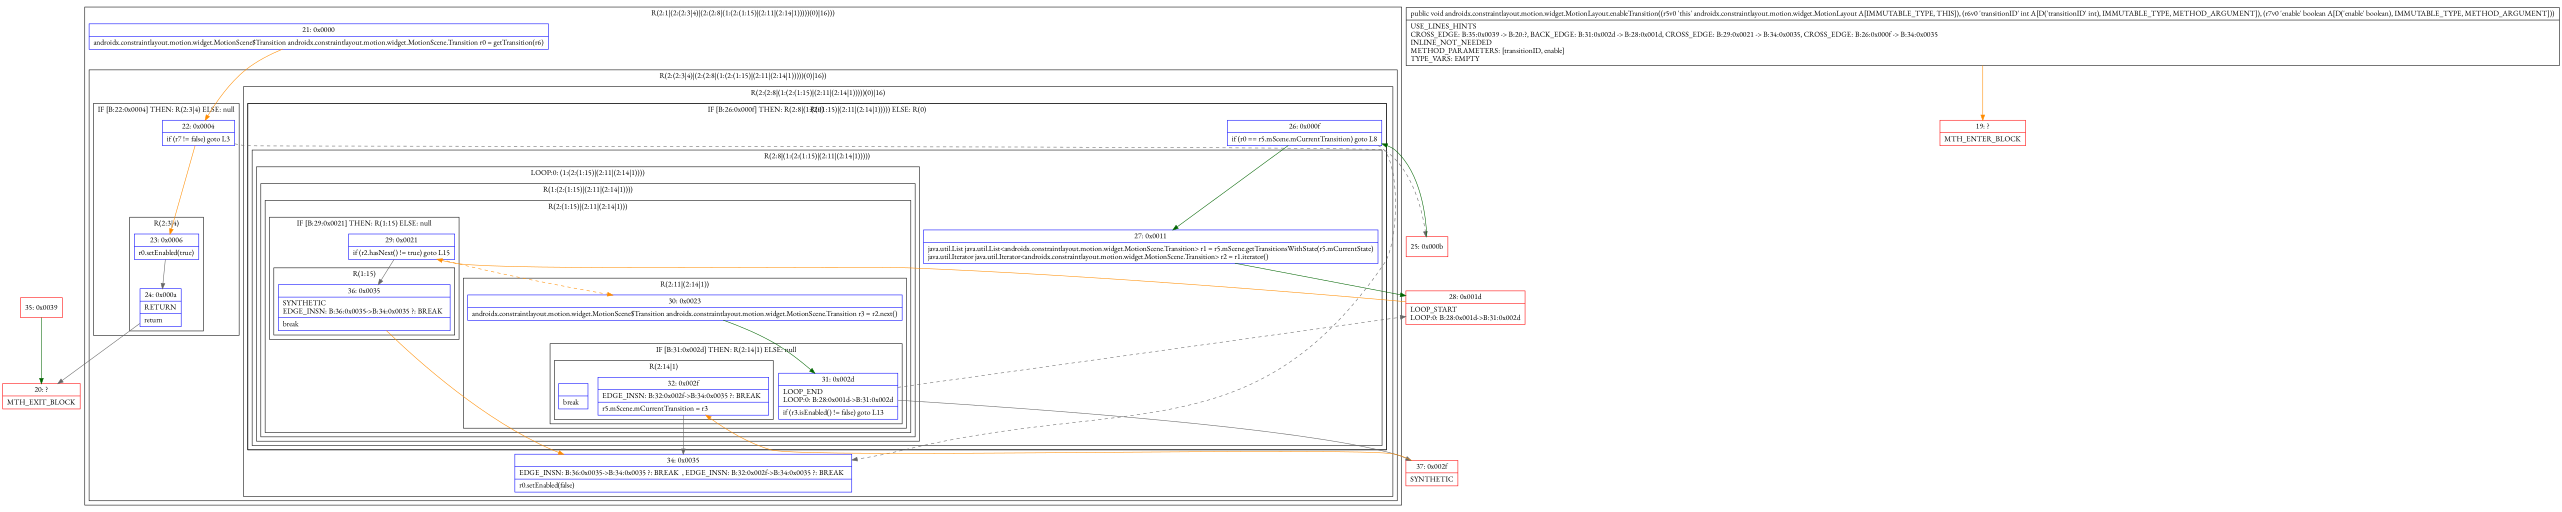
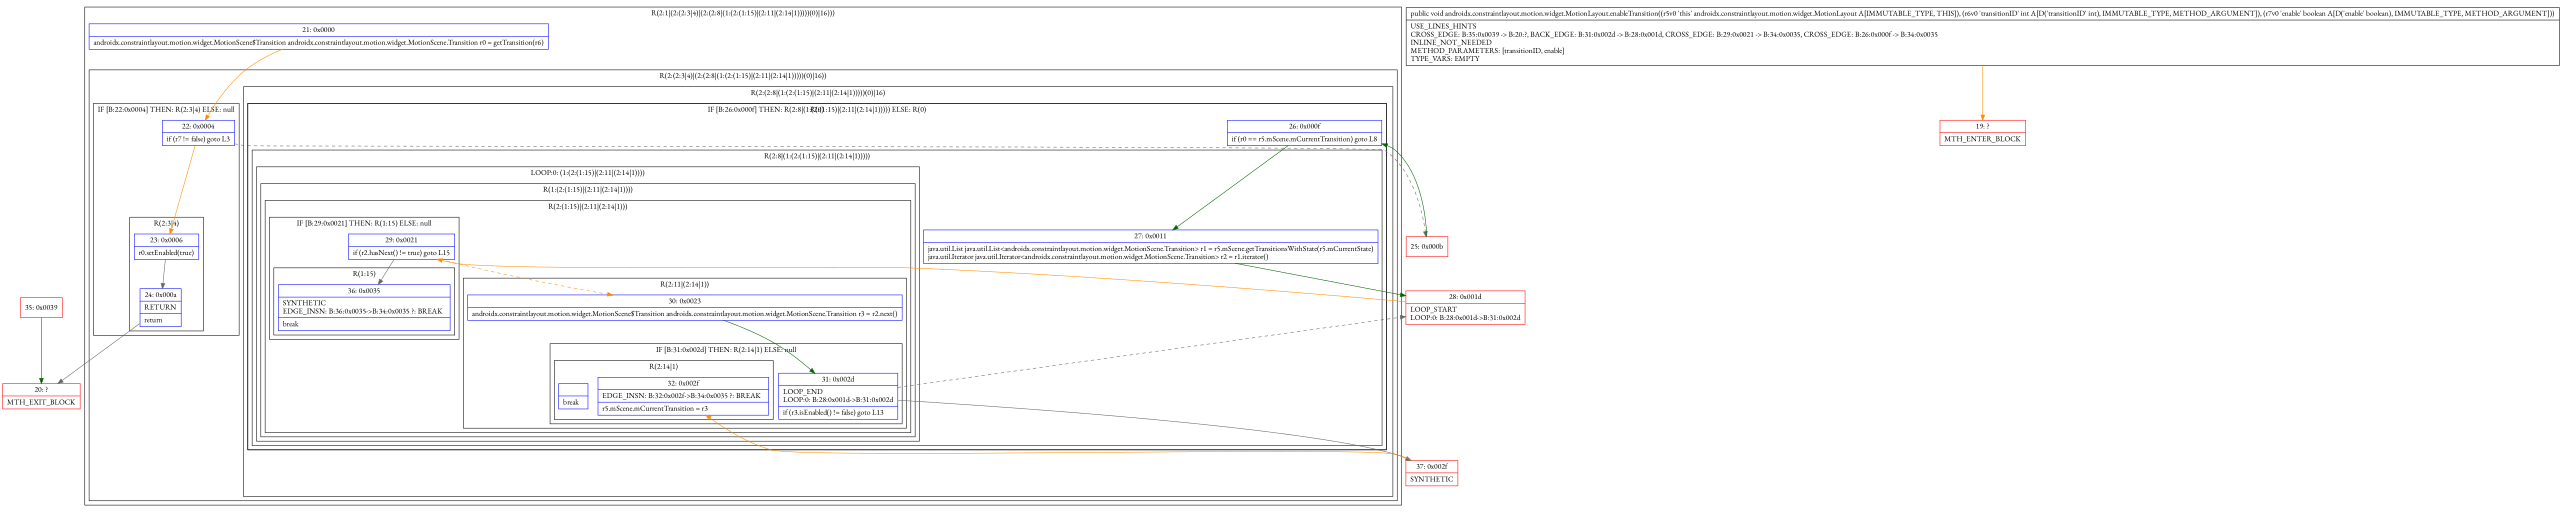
  digraph {
    fontname="EB Garamond"
    node [color=blue fontname="EB Garamond" shape=record]
    edge [color=gray40 fontname="EB Garamond"]
    n1 [label="{23\:\ 0x0006|r0.setEnabled(true)\l}"]
    n2 [label="{24\:\ 0x000a|RETURN\l|return\l}"]
    n3 [label="{22\:\ 0x0004|if (r7 != false) goto L3\l}"]
    n4 [label="{36\:\ 0x0035|SYNTHETIC\lEDGE_INSN: B:36:0x0035\-\>B:34:0x0035 ?: BREAK  \l|break\l}"]
    n5 [label="{29\:\ 0x0021|if (r2.hasNext() != true) goto L15\l}"]
    n6 [label="{32\:\ 0x002f|EDGE_INSN: B:32:0x002f\-\>B:34:0x0035 ?: BREAK  \l|r5.mScene.mCurrentTransition = r3\l}"]
    n7 [label="{|break\l}"]
    n8 [label="{31\:\ 0x002d|LOOP_END\lLOOP:0: B:28:0x001d\-\>B:31:0x002d\l|if (r3.isEnabled() != false) goto L13\l}"]
    n9 [label="{30\:\ 0x0023|androidx.constraintlayout.motion.widget.MotionScene$Transition androidx.constraintlayout.motion.widget.MotionScene.Transition r3 = r2.next()\l}"]
    n10 [label="{27\:\ 0x0011|java.util.List java.util.List\<androidx.constraintlayout.motion.widget.MotionScene.Transition\> r1 = r5.mScene.getTransitionsWithState(r5.mCurrentState)\ljava.util.Iterator java.util.Iterator\<androidx.constraintlayout.motion.widget.MotionScene.Transition\> r2 = r1.iterator()\l}"]
    n11 [label="{26\:\ 0x000f|if (r0 == r5.mScene.mCurrentTransition) goto L8\l}"]
-   n12 [label="{34\:\ 0x0035|EDGE_INSN: B:36:0x0035\-\>B:34:0x0035 ?: BREAK  , EDGE_INSN: B:32:0x002f\-\>B:34:0x0035 ?: BREAK  \l|r0.setEnabled(false)\l}"]
    n13 [label="{21\:\ 0x0000|androidx.constraintlayout.motion.widget.MotionScene$Transition androidx.constraintlayout.motion.widget.MotionScene.Transition r0 = getTransition(r6)\l}"]
    n14 [color=red label="{20\:\ ?|MTH_EXIT_BLOCK\l}"]
    n15 [color=red label="{25\:\ 0x000b}"]
    n16 [color=red label="{28\:\ 0x001d|LOOP_START\lLOOP:0: B:28:0x001d\-\>B:31:0x002d\l}"]
    n17 [color=red label="{37\:\ 0x002f|SYNTHETIC\l}"]
    n18 [color=red label="{35\:\ 0x0039}"]
    n19 [color=red label="{19\:\ ?|MTH_ENTER_BLOCK\l}"]
    n20 [label="{public void androidx.constraintlayout.motion.widget.MotionLayout.enableTransition((r5v0 'this' androidx.constraintlayout.motion.widget.MotionLayout A[IMMUTABLE_TYPE, THIS]), (r6v0 'transitionID' int A[D('transitionID' int), IMMUTABLE_TYPE, METHOD_ARGUMENT]), (r7v0 'enable' boolean A[D('enable' boolean), IMMUTABLE_TYPE, METHOD_ARGUMENT]))  | USE_LINES_HINTS\lCROSS_EDGE: B:35:0x0039 \-\> B:20:?, BACK_EDGE: B:31:0x002d \-\> B:28:0x001d, CROSS_EDGE: B:29:0x0021 \-\> B:34:0x0035, CROSS_EDGE: B:26:0x000f \-\> B:34:0x0035\lINLINE_NOT_NEEDED\lMETHOD_PARAMETERS: [transitionID, enable]\lTYPE_VARS: EMPTY\l}" color=""]
    subgraph cluster_1 {
      label="R(2:1|(2:(2:3|4)|(2:(2:8|(1:(2:(1:15)|(2:11|(2:14|1)))))(0)|16)))"
      n13
      subgraph cluster_2 {
        label="R(2:(2:3|4)|(2:(2:8|(1:(2:(1:15)|(2:11|(2:14|1)))))(0)|16))"
        subgraph cluster_3 {
          label="IF [B:22:0x0004] THEN: R(2:3|4) ELSE: null"
          n3
          subgraph cluster_4 {
            label="R(2:3|4)"
            n1
            n2
          }
        }
        subgraph cluster_5 {
          label="R(2:(2:8|(1:(2:(1:15)|(2:11|(2:14|1)))))(0)|16)"
-         n12
          subgraph cluster_6 {
            label="IF [B:26:0x000f] THEN: R(2:8|(1:(2:(1:15)|(2:11|(2:14|1))))) ELSE: R(0)"
            n11
            subgraph cluster_7 {
              label="R(2:8|(1:(2:(1:15)|(2:11|(2:14|1)))))"
              n10
              subgraph cluster_8 {
                label="LOOP:0: (1:(2:(1:15)|(2:11|(2:14|1))))"
                subgraph cluster_9 {
                  label="R(1:(2:(1:15)|(2:11|(2:14|1))))"
                  subgraph cluster_10 {
                    label="R(2:(1:15)|(2:11|(2:14|1)))"
                    subgraph cluster_11 {
                      label="IF [B:29:0x0021] THEN: R(1:15) ELSE: null"
                      n5
                      subgraph cluster_12 {
                        label="R(1:15)"
                        n4
                      }
                    }
                    subgraph cluster_13 {
                      label="R(2:11|(2:14|1))"
                      n9
                      subgraph cluster_14 {
                        label="IF [B:31:0x002d] THEN: R(2:14|1) ELSE: null"
                        n8
                        subgraph cluster_15 {
                          label="R(2:14|1)"
                          n6
                          n7
                        }
                      }
                    }
                  }
                }
              }
            }
            subgraph cluster_16 {
              label="R(0)"
            }
          }
        }
      }
    }
    n1 -> n2
    n2 -> n14
    n3 -> n1 [color=darkorange]
    n3 -> n15 [style=dashed]
-   n4 -> n12 [color=darkorange]
    n5 -> n4
    n5 -> n9 [color=darkorange style=dashed]
-   n6 -> n12
    n8 -> n16 [style=dashed]
    n8 -> n17
    n9 -> n8 [color=darkgreen]
    n10 -> n16 [color=darkgreen]
    n11 -> n10 [color=darkgreen]
-   n11 -> n12 [style=dashed]
    n13 -> n3 [color=darkorange]
    n15 -> n11 [color=darkgreen]
    n16 -> n5 [color=darkorange]
    n17 -> n6 [color=darkorange]
    n18 -> n14 [color=darkgreen]
    n20 -> n19 [color=darkorange]
  }
